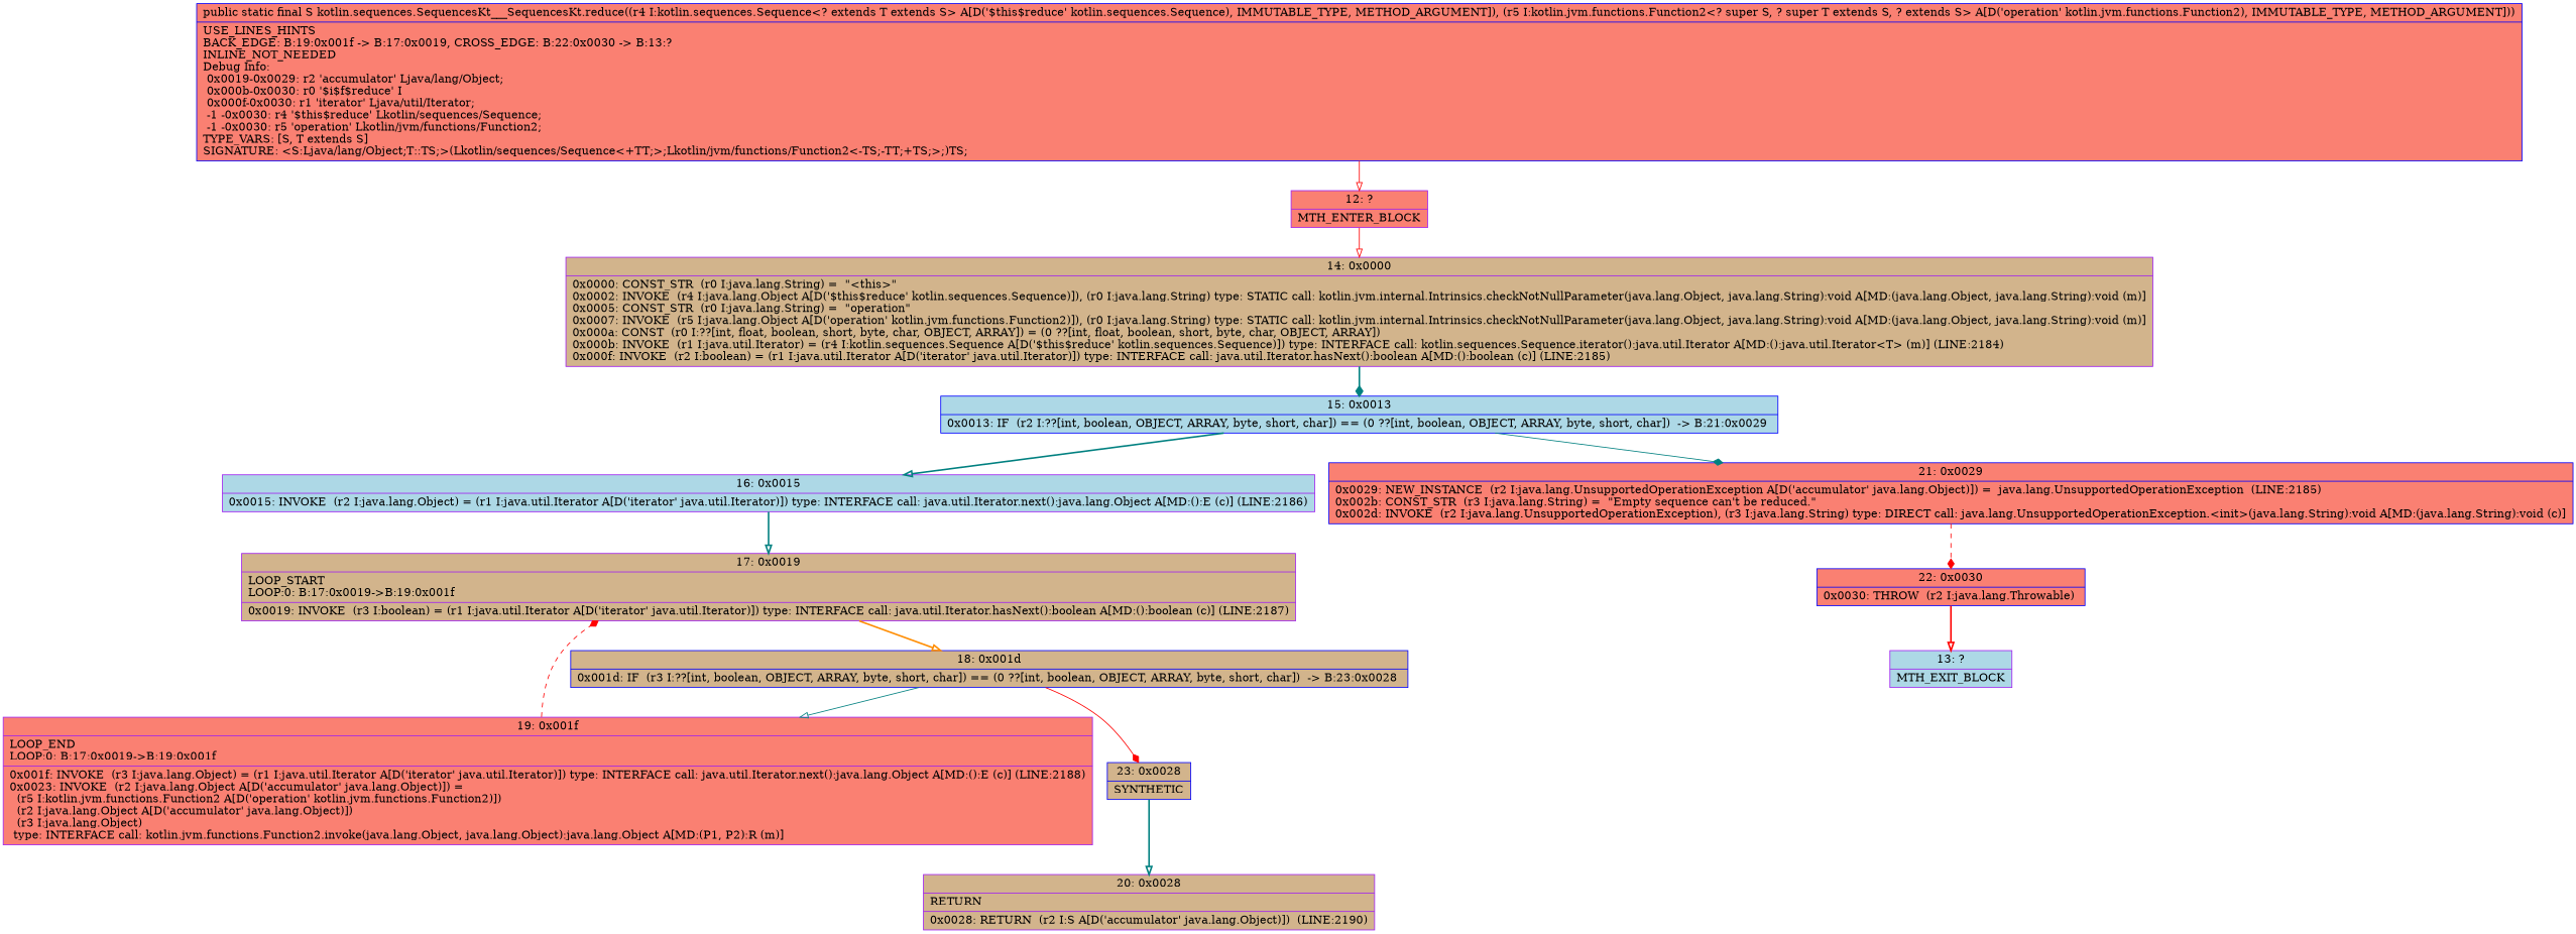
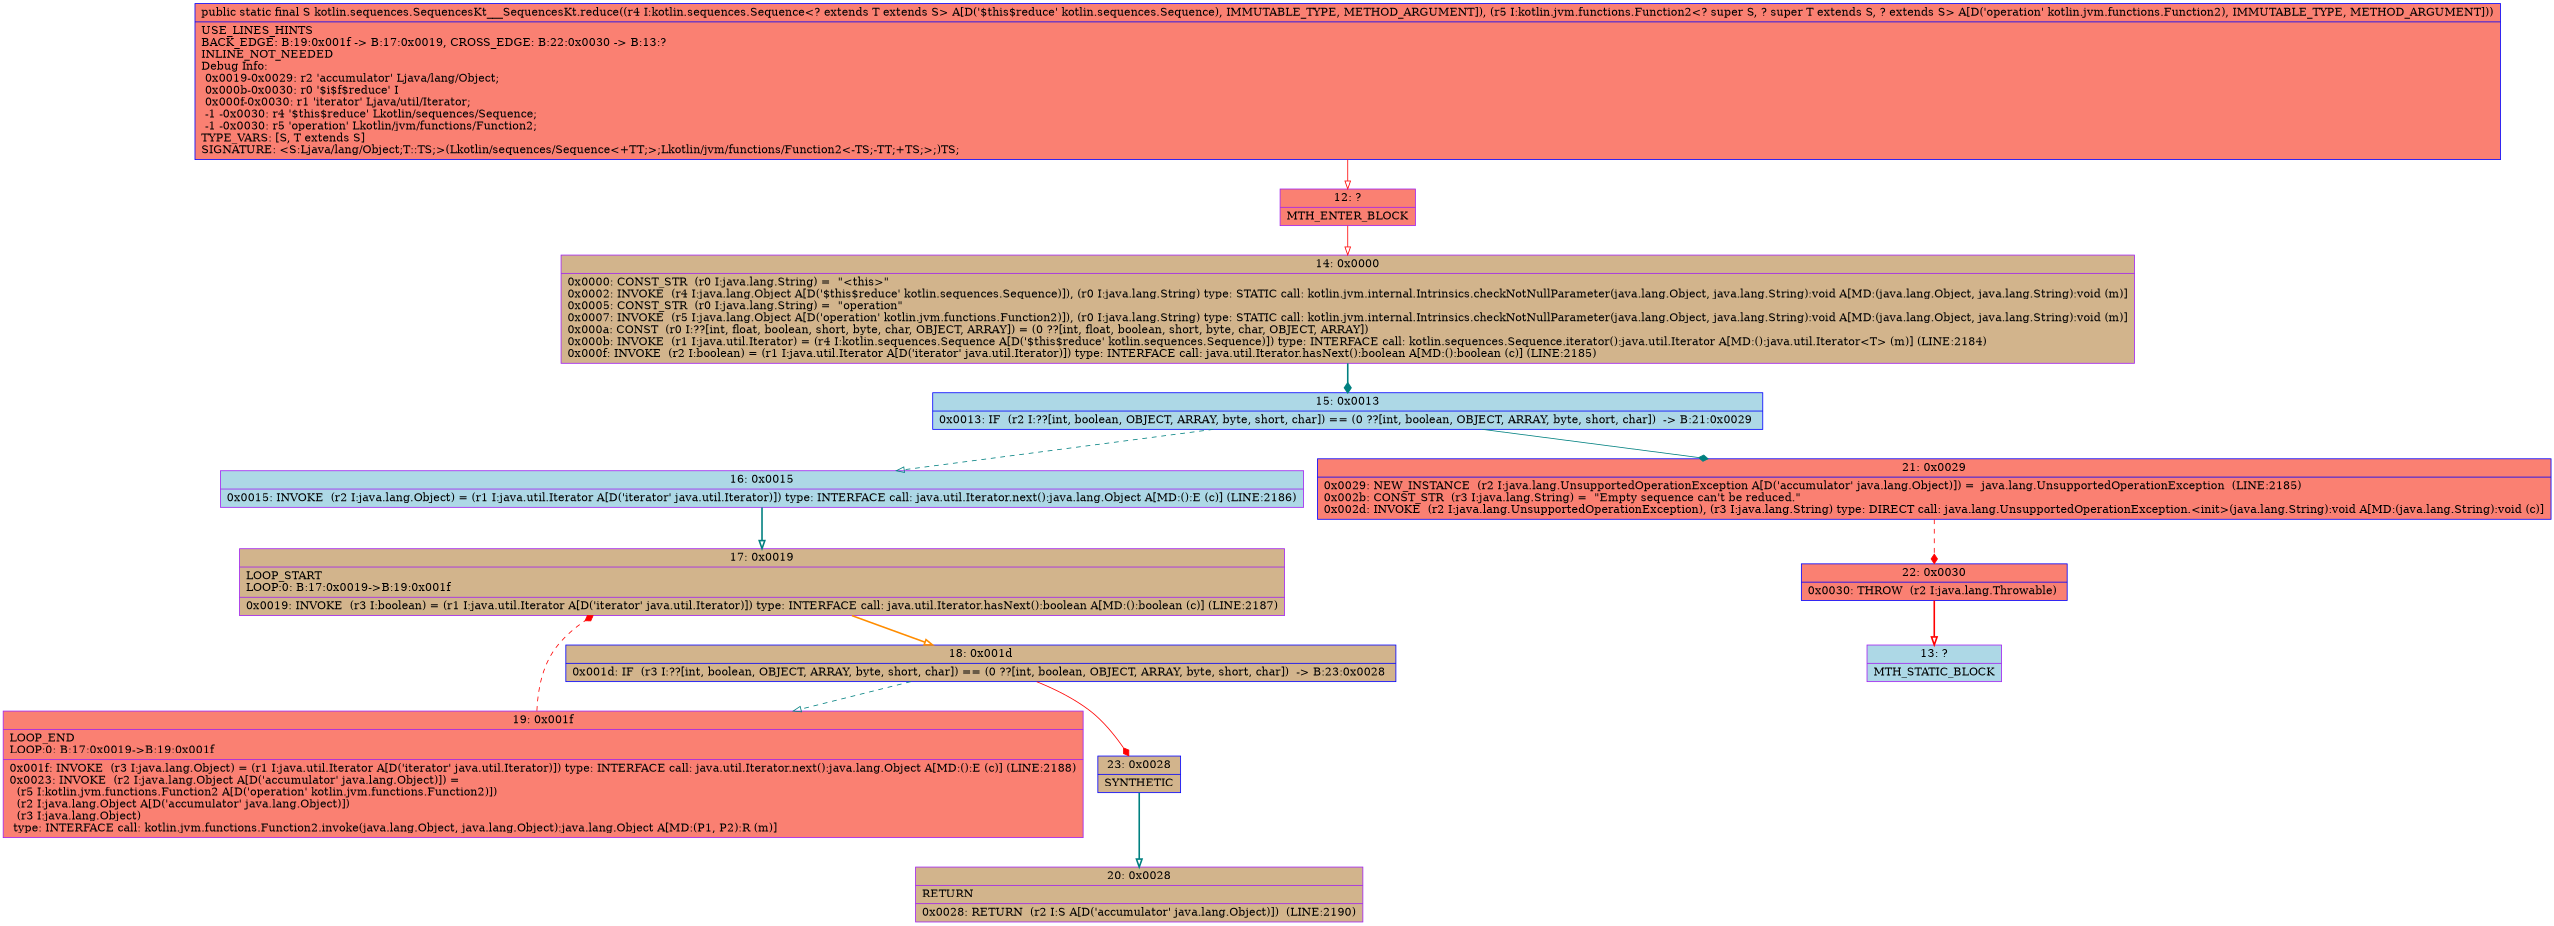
  digraph {
    fontname="DejaVu Serif"
    node [color=purple fillcolor=salmon fontname="DejaVu Serif" shape=record style=filled]
    edge [arrowhead=onormal color=red fontname="DejaVu Serif" style=bold]
    n1 [label="{12\:\ ?|MTH_ENTER_BLOCK\l}"]
    n2 [fillcolor=tan label="{14\:\ 0x0000|0x0000: CONST_STR  (r0 I:java.lang.String) =  \"\<this\>\" \l0x0002: INVOKE  (r4 I:java.lang.Object A[D('$this$reduce' kotlin.sequences.Sequence)]), (r0 I:java.lang.String) type: STATIC call: kotlin.jvm.internal.Intrinsics.checkNotNullParameter(java.lang.Object, java.lang.String):void A[MD:(java.lang.Object, java.lang.String):void (m)]\l0x0005: CONST_STR  (r0 I:java.lang.String) =  \"operation\" \l0x0007: INVOKE  (r5 I:java.lang.Object A[D('operation' kotlin.jvm.functions.Function2)]), (r0 I:java.lang.String) type: STATIC call: kotlin.jvm.internal.Intrinsics.checkNotNullParameter(java.lang.Object, java.lang.String):void A[MD:(java.lang.Object, java.lang.String):void (m)]\l0x000a: CONST  (r0 I:??[int, float, boolean, short, byte, char, OBJECT, ARRAY]) = (0 ??[int, float, boolean, short, byte, char, OBJECT, ARRAY]) \l0x000b: INVOKE  (r1 I:java.util.Iterator) = (r4 I:kotlin.sequences.Sequence A[D('$this$reduce' kotlin.sequences.Sequence)]) type: INTERFACE call: kotlin.sequences.Sequence.iterator():java.util.Iterator A[MD:():java.util.Iterator\<T\> (m)] (LINE:2184)\l0x000f: INVOKE  (r2 I:boolean) = (r1 I:java.util.Iterator A[D('iterator' java.util.Iterator)]) type: INTERFACE call: java.util.Iterator.hasNext():boolean A[MD:():boolean (c)] (LINE:2185)\l}"]
    n3 [color=blue fillcolor=lightblue label="{15\:\ 0x0013|0x0013: IF  (r2 I:??[int, boolean, OBJECT, ARRAY, byte, short, char]) == (0 ??[int, boolean, OBJECT, ARRAY, byte, short, char])  \-\> B:21:0x0029 \l}"]
    n4 [fillcolor=lightblue label="{16\:\ 0x0015|0x0015: INVOKE  (r2 I:java.lang.Object) = (r1 I:java.util.Iterator A[D('iterator' java.util.Iterator)]) type: INTERFACE call: java.util.Iterator.next():java.lang.Object A[MD:():E (c)] (LINE:2186)\l}"]
    n5 [color=blue label="{21\:\ 0x0029|0x0029: NEW_INSTANCE  (r2 I:java.lang.UnsupportedOperationException A[D('accumulator' java.lang.Object)]) =  java.lang.UnsupportedOperationException  (LINE:2185)\l0x002b: CONST_STR  (r3 I:java.lang.String) =  \"Empty sequence can't be reduced.\" \l0x002d: INVOKE  (r2 I:java.lang.UnsupportedOperationException), (r3 I:java.lang.String) type: DIRECT call: java.lang.UnsupportedOperationException.\<init\>(java.lang.String):void A[MD:(java.lang.String):void (c)]\l}"]
    n6 [fillcolor=tan label="{17\:\ 0x0019|LOOP_START\lLOOP:0: B:17:0x0019\-\>B:19:0x001f\l|0x0019: INVOKE  (r3 I:boolean) = (r1 I:java.util.Iterator A[D('iterator' java.util.Iterator)]) type: INTERFACE call: java.util.Iterator.hasNext():boolean A[MD:():boolean (c)] (LINE:2187)\l}"]
    n7 [color=blue label="{22\:\ 0x0030|0x0030: THROW  (r2 I:java.lang.Throwable) \l}"]
    n8 [color=blue fillcolor=tan label="{18\:\ 0x001d|0x001d: IF  (r3 I:??[int, boolean, OBJECT, ARRAY, byte, short, char]) == (0 ??[int, boolean, OBJECT, ARRAY, byte, short, char])  \-\> B:23:0x0028 \l}"]
    n9 [label="{19\:\ 0x001f|LOOP_END\lLOOP:0: B:17:0x0019\-\>B:19:0x001f\l|0x001f: INVOKE  (r3 I:java.lang.Object) = (r1 I:java.util.Iterator A[D('iterator' java.util.Iterator)]) type: INTERFACE call: java.util.Iterator.next():java.lang.Object A[MD:():E (c)] (LINE:2188)\l0x0023: INVOKE  (r2 I:java.lang.Object A[D('accumulator' java.lang.Object)]) = \l  (r5 I:kotlin.jvm.functions.Function2 A[D('operation' kotlin.jvm.functions.Function2)])\l  (r2 I:java.lang.Object A[D('accumulator' java.lang.Object)])\l  (r3 I:java.lang.Object)\l type: INTERFACE call: kotlin.jvm.functions.Function2.invoke(java.lang.Object, java.lang.Object):java.lang.Object A[MD:(P1, P2):R (m)]\l}"]
    n10 [color=blue fillcolor=tan label="{23\:\ 0x0028|SYNTHETIC\l}"]
    n11 [fillcolor=tan label="{20\:\ 0x0028|RETURN\l|0x0028: RETURN  (r2 I:S A[D('accumulator' java.lang.Object)])  (LINE:2190)\l}"]
-   n12 [fillcolor=lightblue label="{13\:\ ?|MTH_EXIT_BLOCK\l}"]
+   n12 [fillcolor=lightblue label="{13\:\ ?|MTH_STATIC_BLOCK\l}"]
    n13 [color=blue label="{public static final S kotlin.sequences.SequencesKt___SequencesKt.reduce((r4 I:kotlin.sequences.Sequence\<? extends T extends S\> A[D('$this$reduce' kotlin.sequences.Sequence), IMMUTABLE_TYPE, METHOD_ARGUMENT]), (r5 I:kotlin.jvm.functions.Function2\<? super S, ? super T extends S, ? extends S\> A[D('operation' kotlin.jvm.functions.Function2), IMMUTABLE_TYPE, METHOD_ARGUMENT]))  | USE_LINES_HINTS\lBACK_EDGE: B:19:0x001f \-\> B:17:0x0019, CROSS_EDGE: B:22:0x0030 \-\> B:13:?\lINLINE_NOT_NEEDED\lDebug Info:\l  0x0019\-0x0029: r2 'accumulator' Ljava\/lang\/Object;\l  0x000b\-0x0030: r0 '$i$f$reduce' I\l  0x000f\-0x0030: r1 'iterator' Ljava\/util\/Iterator;\l  \-1 \-0x0030: r4 '$this$reduce' Lkotlin\/sequences\/Sequence;\l  \-1 \-0x0030: r5 'operation' Lkotlin\/jvm\/functions\/Function2;\lTYPE_VARS: [S, T extends S]\lSIGNATURE: \<S:Ljava\/lang\/Object;T::TS;\>(Lkotlin\/sequences\/Sequence\<+TT;\>;Lkotlin\/jvm\/functions\/Function2\<\-TS;\-TT;+TS;\>;)TS;\l}"]
    n1 -> n2 [style=solid]
    n2 -> n3 [arrowhead=diamond color=teal]
-   n3 -> n4 [color=teal]
+   n3 -> n4 [color=teal style=dashed]
    n3 -> n5 [arrowhead=diamond color=teal style=solid]
    n4 -> n6 [color=teal]
    n5 -> n7 [arrowhead=diamond style=dashed]
    n6 -> n8 [color=darkorange]
    n7 -> n12
-   n8 -> n9 [color=teal style=solid]
+   n8 -> n9 [color=teal style=dashed]
    n8 -> n10 [arrowhead=diamond style=solid]
    n9 -> n6 [arrowhead=diamond style=dashed]
    n10 -> n11 [color=teal]
    n13 -> n1 [style=solid]
  }
